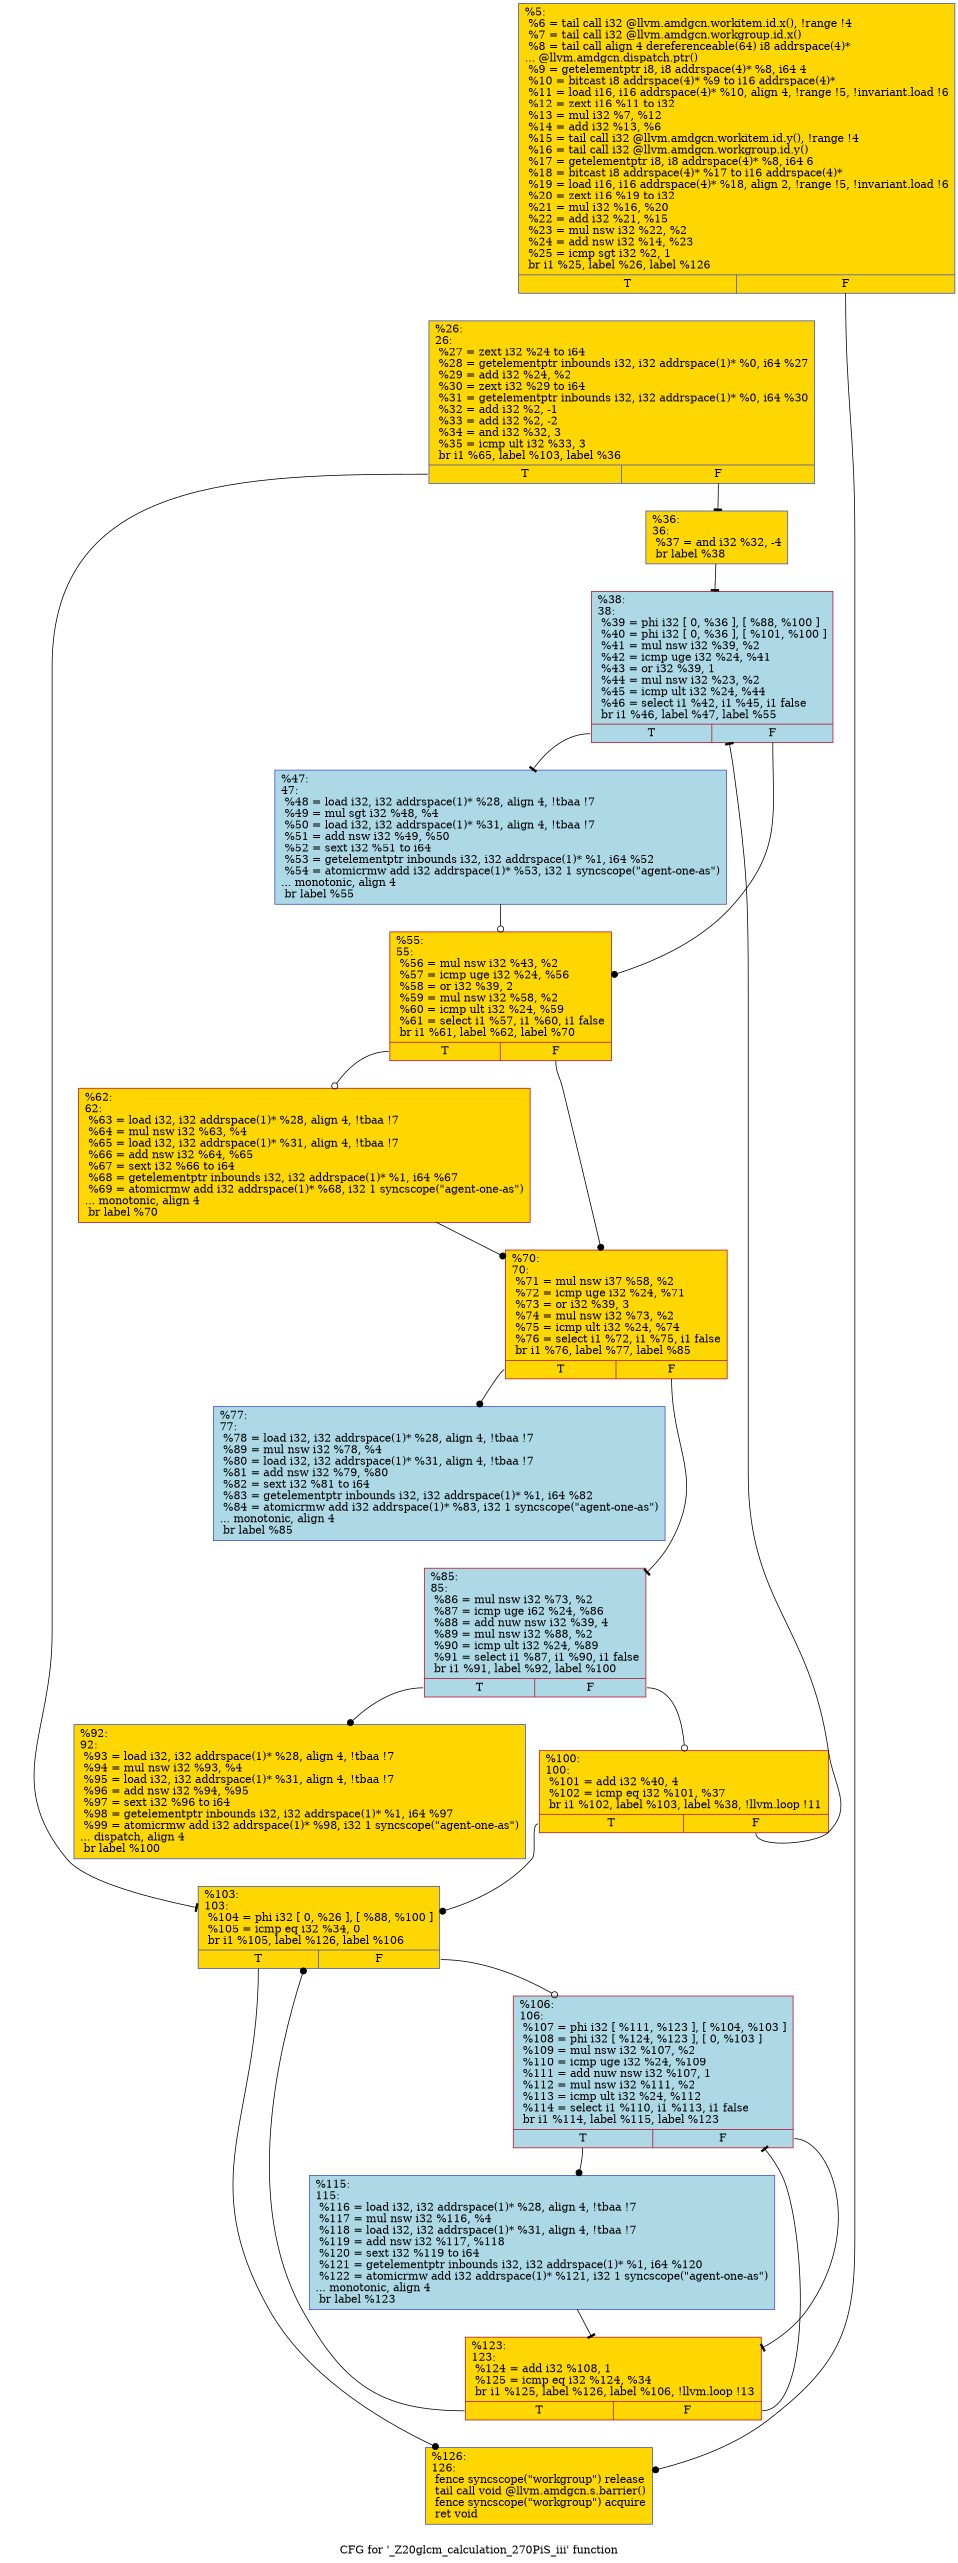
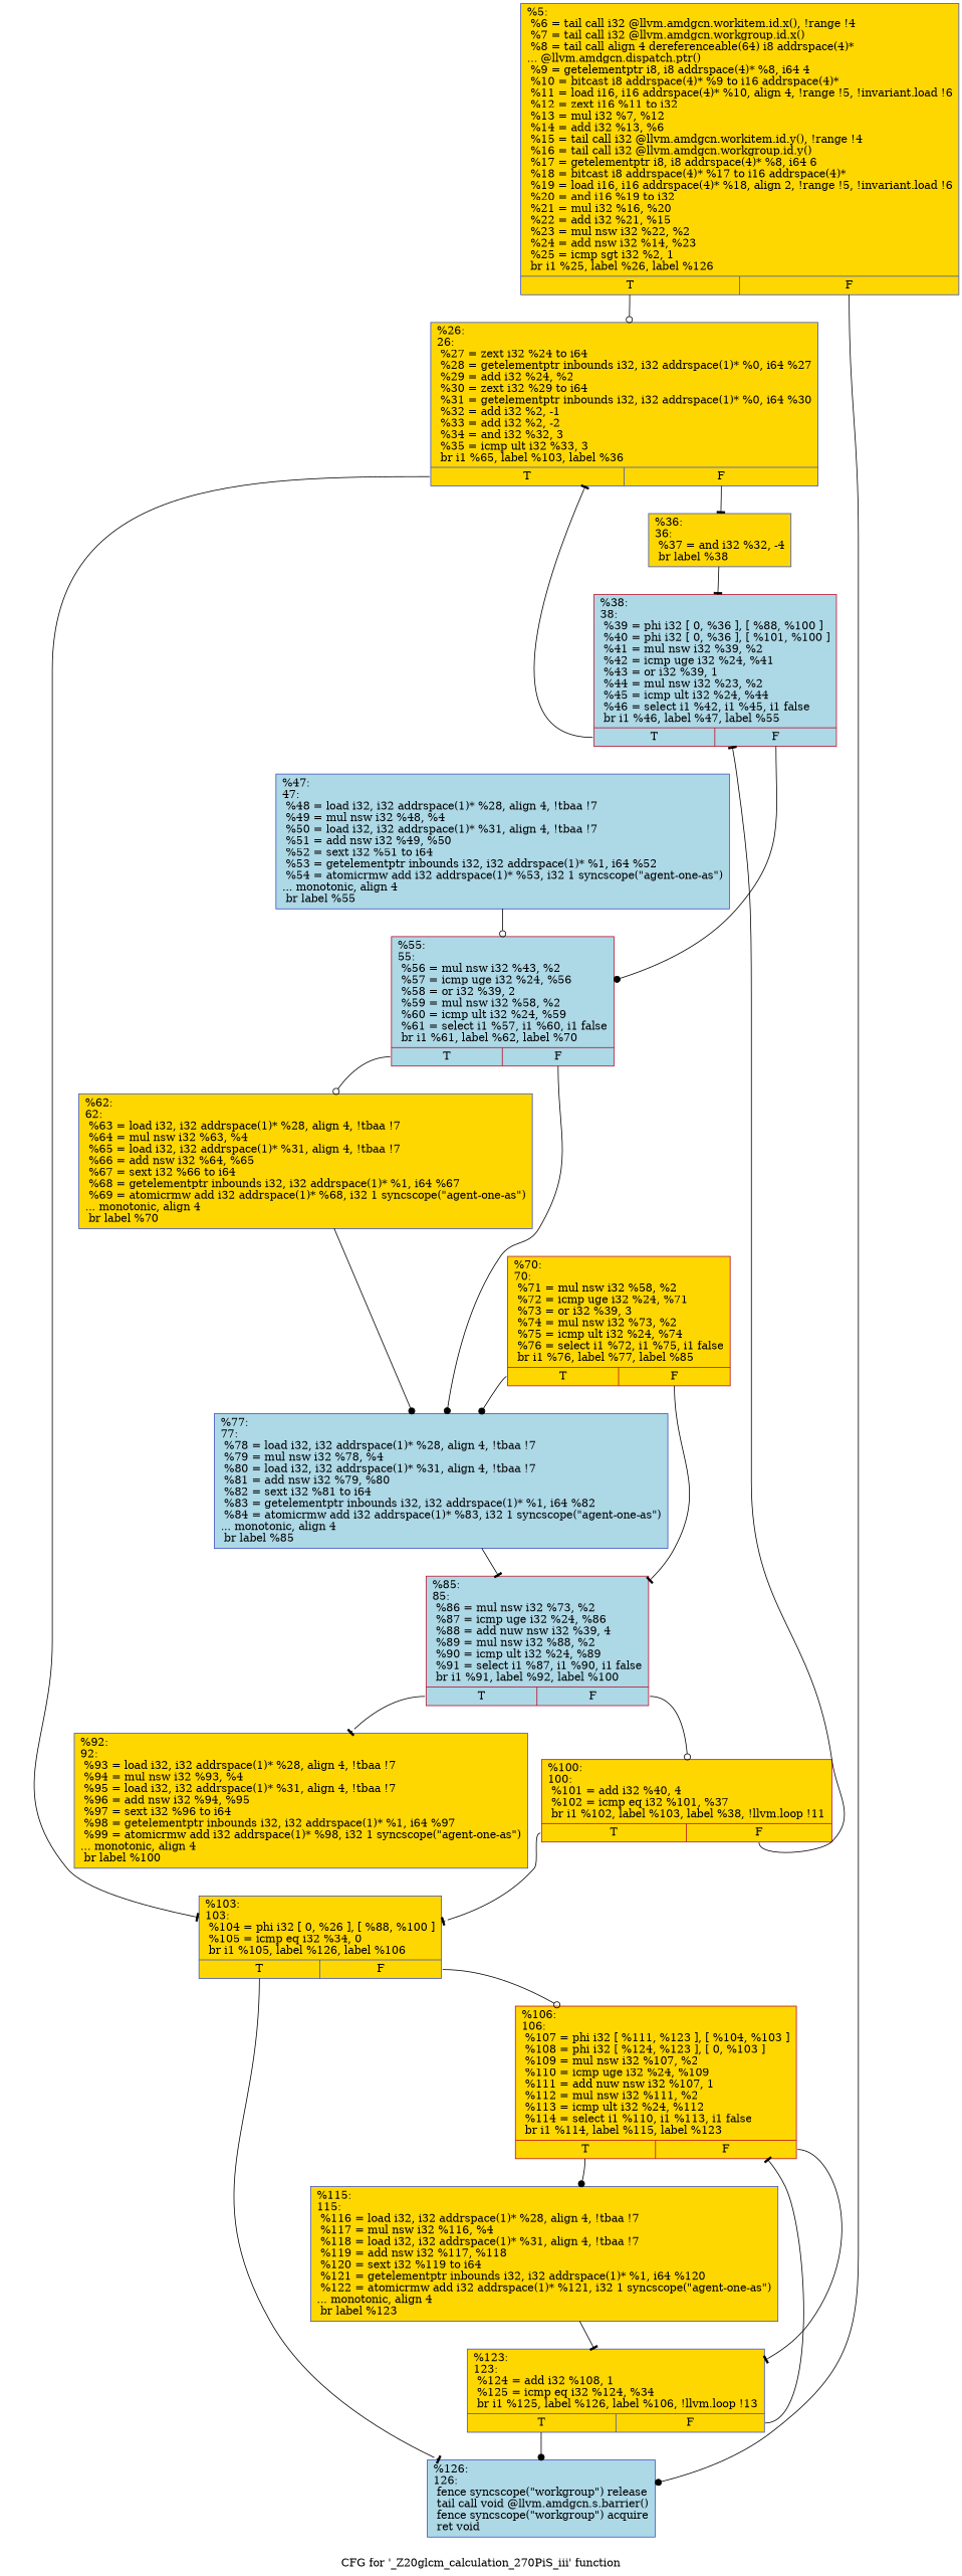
  digraph {
    label="CFG for '_Z20glcm_calculation_270PiS_iii' function"
    node [color="#3d50c3ff" fillcolor=gold shape=record style=filled]
    edge [arrowhead=dot tailport=s0]
-   n1 [label="{%5:\l  %6 = tail call i32 @llvm.amdgcn.workitem.id.x(), !range !4\l  %7 = tail call i32 @llvm.amdgcn.workgroup.id.x()\l  %8 = tail call align 4 dereferenceable(64) i8 addrspace(4)*\l... @llvm.amdgcn.dispatch.ptr()\l  %9 = getelementptr i8, i8 addrspace(4)* %8, i64 4\l  %10 = bitcast i8 addrspace(4)* %9 to i16 addrspace(4)*\l  %11 = load i16, i16 addrspace(4)* %10, align 4, !range !5, !invariant.load !6\l  %12 = zext i16 %11 to i32\l  %13 = mul i32 %7, %12\l  %14 = add i32 %13, %6\l  %15 = tail call i32 @llvm.amdgcn.workitem.id.y(), !range !4\l  %16 = tail call i32 @llvm.amdgcn.workgroup.id.y()\l  %17 = getelementptr i8, i8 addrspace(4)* %8, i64 6\l  %18 = bitcast i8 addrspace(4)* %17 to i16 addrspace(4)*\l  %19 = load i16, i16 addrspace(4)* %18, align 2, !range !5, !invariant.load !6\l  %20 = zext i16 %19 to i32\l  %21 = mul i32 %16, %20\l  %22 = add i32 %21, %15\l  %23 = mul nsw i32 %22, %2\l  %24 = add nsw i32 %14, %23\l  %25 = icmp sgt i32 %2, 1\l  br i1 %25, label %26, label %126\l|{<s0>T|<s1>F}}"]
+   n1 [label="{%5:\l  %6 = tail call i32 @llvm.amdgcn.workitem.id.x(), !range !4\l  %7 = tail call i32 @llvm.amdgcn.workgroup.id.x()\l  %8 = tail call align 4 dereferenceable(64) i8 addrspace(4)*\l... @llvm.amdgcn.dispatch.ptr()\l  %9 = getelementptr i8, i8 addrspace(4)* %8, i64 4\l  %10 = bitcast i8 addrspace(4)* %9 to i16 addrspace(4)*\l  %11 = load i16, i16 addrspace(4)* %10, align 4, !range !5, !invariant.load !6\l  %12 = zext i16 %11 to i32\l  %13 = mul i32 %7, %12\l  %14 = add i32 %13, %6\l  %15 = tail call i32 @llvm.amdgcn.workitem.id.y(), !range !4\l  %16 = tail call i32 @llvm.amdgcn.workgroup.id.y()\l  %17 = getelementptr i8, i8 addrspace(4)* %8, i64 6\l  %18 = bitcast i8 addrspace(4)* %17 to i16 addrspace(4)*\l  %19 = load i16, i16 addrspace(4)* %18, align 2, !range !5, !invariant.load !6\l  %20 = and i16 %19 to i32\l  %21 = mul i32 %16, %20\l  %22 = add i32 %21, %15\l  %23 = mul nsw i32 %22, %2\l  %24 = add nsw i32 %14, %23\l  %25 = icmp sgt i32 %2, 1\l  br i1 %25, label %26, label %126\l|{<s0>T|<s1>F}}"]
    n2 [label="{%26:\l26:                                               \l  %27 = zext i32 %24 to i64\l  %28 = getelementptr inbounds i32, i32 addrspace(1)* %0, i64 %27\l  %29 = add i32 %24, %2\l  %30 = zext i32 %29 to i64\l  %31 = getelementptr inbounds i32, i32 addrspace(1)* %0, i64 %30\l  %32 = add i32 %2, -1\l  %33 = add i32 %2, -2\l  %34 = and i32 %32, 3\l  %35 = icmp ult i32 %33, 3\l  br i1 %65, label %103, label %36\l|{<s0>T|<s1>F}}"]
-   n3 [label="{%126:\l126:                                              \l  fence syncscope(\"workgroup\") release\l  tail call void @llvm.amdgcn.s.barrier()\l  fence syncscope(\"workgroup\") acquire\l  ret void\l}"]
+   n3 [fillcolor=lightblue label="{%126:\l126:                                              \l  fence syncscope(\"workgroup\") release\l  tail call void @llvm.amdgcn.s.barrier()\l  fence syncscope(\"workgroup\") acquire\l  ret void\l}"]
    n4 [label="{%103:\l103:                                              \l  %104 = phi i32 [ 0, %26 ], [ %88, %100 ]\l  %105 = icmp eq i32 %34, 0\l  br i1 %105, label %126, label %106\l|{<s0>T|<s1>F}}"]
    n5 [label="{%36:\l36:                                               \l  %37 = and i32 %32, -4\l  br label %38\l}"]
-   n6 [color="#b70d28ff" fillcolor=lightblue label="{%106:\l106:                                              \l  %107 = phi i32 [ %111, %123 ], [ %104, %103 ]\l  %108 = phi i32 [ %124, %123 ], [ 0, %103 ]\l  %109 = mul nsw i32 %107, %2\l  %110 = icmp uge i32 %24, %109\l  %111 = add nuw nsw i32 %107, 1\l  %112 = mul nsw i32 %111, %2\l  %113 = icmp ult i32 %24, %112\l  %114 = select i1 %110, i1 %113, i1 false\l  br i1 %114, label %115, label %123\l|{<s0>T|<s1>F}}"]
+   n6 [color="#b70d28ff" label="{%106:\l106:                                              \l  %107 = phi i32 [ %111, %123 ], [ %104, %103 ]\l  %108 = phi i32 [ %124, %123 ], [ 0, %103 ]\l  %109 = mul nsw i32 %107, %2\l  %110 = icmp uge i32 %24, %109\l  %111 = add nuw nsw i32 %107, 1\l  %112 = mul nsw i32 %111, %2\l  %113 = icmp ult i32 %24, %112\l  %114 = select i1 %110, i1 %113, i1 false\l  br i1 %114, label %115, label %123\l|{<s0>T|<s1>F}}"]
    n7 [color="#b70d28ff" fillcolor=lightblue label="{%38:\l38:                                               \l  %39 = phi i32 [ 0, %36 ], [ %88, %100 ]\l  %40 = phi i32 [ 0, %36 ], [ %101, %100 ]\l  %41 = mul nsw i32 %39, %2\l  %42 = icmp uge i32 %24, %41\l  %43 = or i32 %39, 1\l  %44 = mul nsw i32 %23, %2\l  %45 = icmp ult i32 %24, %44\l  %46 = select i1 %42, i1 %45, i1 false\l  br i1 %46, label %47, label %55\l|{<s0>T|<s1>F}}"]
-   n8 [fillcolor=lightblue label="{%115:\l115:                                              \l  %116 = load i32, i32 addrspace(1)* %28, align 4, !tbaa !7\l  %117 = mul nsw i32 %116, %4\l  %118 = load i32, i32 addrspace(1)* %31, align 4, !tbaa !7\l  %119 = add nsw i32 %117, %118\l  %120 = sext i32 %119 to i64\l  %121 = getelementptr inbounds i32, i32 addrspace(1)* %1, i64 %120\l  %122 = atomicrmw add i32 addrspace(1)* %121, i32 1 syncscope(\"agent-one-as\")\l... monotonic, align 4\l  br label %123\l}"]
-   n9 [color="#b70d28ff" label="{%123:\l123:                                              \l  %124 = add i32 %108, 1\l  %125 = icmp eq i32 %124, %34\l  br i1 %125, label %126, label %106, !llvm.loop !13\l|{<s0>T|<s1>F}}"]
-   n10 [fillcolor=lightblue label="{%47:\l47:                                               \l  %48 = load i32, i32 addrspace(1)* %28, align 4, !tbaa !7\l  %49 = mul sgt i32 %48, %4\l  %50 = load i32, i32 addrspace(1)* %31, align 4, !tbaa !7\l  %51 = add nsw i32 %49, %50\l  %52 = sext i32 %51 to i64\l  %53 = getelementptr inbounds i32, i32 addrspace(1)* %1, i64 %52\l  %54 = atomicrmw add i32 addrspace(1)* %53, i32 1 syncscope(\"agent-one-as\")\l... monotonic, align 4\l  br label %55\l}"]
-   n11 [color="#b70d28ff" label="{%55:\l55:                                               \l  %56 = mul nsw i32 %43, %2\l  %57 = icmp uge i32 %24, %56\l  %58 = or i32 %39, 2\l  %59 = mul nsw i32 %58, %2\l  %60 = icmp ult i32 %24, %59\l  %61 = select i1 %57, i1 %60, i1 false\l  br i1 %61, label %62, label %70\l|{<s0>T|<s1>F}}"]
-   n12 [color="#b70d28ff" label="{%62:\l62:                                               \l  %63 = load i32, i32 addrspace(1)* %28, align 4, !tbaa !7\l  %64 = mul nsw i32 %63, %4\l  %65 = load i32, i32 addrspace(1)* %31, align 4, !tbaa !7\l  %66 = add nsw i32 %64, %65\l  %67 = sext i32 %66 to i64\l  %68 = getelementptr inbounds i32, i32 addrspace(1)* %1, i64 %67\l  %69 = atomicrmw add i32 addrspace(1)* %68, i32 1 syncscope(\"agent-one-as\")\l... monotonic, align 4\l  br label %70\l}"]
-   n13 [color="#b70d28ff" label="{%70:\l70:                                               \l  %71 = mul nsw i37 %58, %2\l  %72 = icmp uge i32 %24, %71\l  %73 = or i32 %39, 3\l  %74 = mul nsw i32 %73, %2\l  %75 = icmp ult i32 %24, %74\l  %76 = select i1 %72, i1 %75, i1 false\l  br i1 %76, label %77, label %85\l|{<s0>T|<s1>F}}"]
-   n14 [fillcolor=lightblue label="{%77:\l77:                                               \l  %78 = load i32, i32 addrspace(1)* %28, align 4, !tbaa !7\l  %89 = mul nsw i32 %78, %4\l  %80 = load i32, i32 addrspace(1)* %31, align 4, !tbaa !7\l  %81 = add nsw i32 %79, %80\l  %82 = sext i32 %81 to i64\l  %83 = getelementptr inbounds i32, i32 addrspace(1)* %1, i64 %82\l  %84 = atomicrmw add i32 addrspace(1)* %83, i32 1 syncscope(\"agent-one-as\")\l... monotonic, align 4\l  br label %85\l}"]
-   n15 [color="#b70d28ff" fillcolor=lightblue label="{%85:\l85:                                               \l  %86 = mul nsw i32 %73, %2\l  %87 = icmp uge i62 %24, %86\l  %88 = add nuw nsw i32 %39, 4\l  %89 = mul nsw i32 %88, %2\l  %90 = icmp ult i32 %24, %89\l  %91 = select i1 %87, i1 %90, i1 false\l  br i1 %91, label %92, label %100\l|{<s0>T|<s1>F}}"]
-   n16 [label="{%92:\l92:                                               \l  %93 = load i32, i32 addrspace(1)* %28, align 4, !tbaa !7\l  %94 = mul nsw i32 %93, %4\l  %95 = load i32, i32 addrspace(1)* %31, align 4, !tbaa !7\l  %96 = add nsw i32 %94, %95\l  %97 = sext i32 %96 to i64\l  %98 = getelementptr inbounds i32, i32 addrspace(1)* %1, i64 %97\l  %99 = atomicrmw add i32 addrspace(1)* %98, i32 1 syncscope(\"agent-one-as\")\l... dispatch, align 4\l  br label %100\l}"]
+   n8 [label="{%115:\l115:                                              \l  %116 = load i32, i32 addrspace(1)* %28, align 4, !tbaa !7\l  %117 = mul nsw i32 %116, %4\l  %118 = load i32, i32 addrspace(1)* %31, align 4, !tbaa !7\l  %119 = add nsw i32 %117, %118\l  %120 = sext i32 %119 to i64\l  %121 = getelementptr inbounds i32, i32 addrspace(1)* %1, i64 %120\l  %122 = atomicrmw add i32 addrspace(1)* %121, i32 1 syncscope(\"agent-one-as\")\l... monotonic, align 4\l  br label %123\l}"]
+   n9 [label="{%123:\l123:                                              \l  %124 = add i32 %108, 1\l  %125 = icmp eq i32 %124, %34\l  br i1 %125, label %126, label %106, !llvm.loop !13\l|{<s0>T|<s1>F}}"]
+   n10 [fillcolor=lightblue label="{%47:\l47:                                               \l  %48 = load i32, i32 addrspace(1)* %28, align 4, !tbaa !7\l  %49 = mul nsw i32 %48, %4\l  %50 = load i32, i32 addrspace(1)* %31, align 4, !tbaa !7\l  %51 = add nsw i32 %49, %50\l  %52 = sext i32 %51 to i64\l  %53 = getelementptr inbounds i32, i32 addrspace(1)* %1, i64 %52\l  %54 = atomicrmw add i32 addrspace(1)* %53, i32 1 syncscope(\"agent-one-as\")\l... monotonic, align 4\l  br label %55\l}"]
+   n11 [color="#b70d28ff" fillcolor=lightblue label="{%55:\l55:                                               \l  %56 = mul nsw i32 %43, %2\l  %57 = icmp uge i32 %24, %56\l  %58 = or i32 %39, 2\l  %59 = mul nsw i32 %58, %2\l  %60 = icmp ult i32 %24, %59\l  %61 = select i1 %57, i1 %60, i1 false\l  br i1 %61, label %62, label %70\l|{<s0>T|<s1>F}}"]
+   n12 [label="{%62:\l62:                                               \l  %63 = load i32, i32 addrspace(1)* %28, align 4, !tbaa !7\l  %64 = mul nsw i32 %63, %4\l  %65 = load i32, i32 addrspace(1)* %31, align 4, !tbaa !7\l  %66 = add nsw i32 %64, %65\l  %67 = sext i32 %66 to i64\l  %68 = getelementptr inbounds i32, i32 addrspace(1)* %1, i64 %67\l  %69 = atomicrmw add i32 addrspace(1)* %68, i32 1 syncscope(\"agent-one-as\")\l... monotonic, align 4\l  br label %70\l}"]
+   n13 [color="#b70d28ff" label="{%70:\l70:                                               \l  %71 = mul nsw i32 %58, %2\l  %72 = icmp uge i32 %24, %71\l  %73 = or i32 %39, 3\l  %74 = mul nsw i32 %73, %2\l  %75 = icmp ult i32 %24, %74\l  %76 = select i1 %72, i1 %75, i1 false\l  br i1 %76, label %77, label %85\l|{<s0>T|<s1>F}}"]
+   n14 [fillcolor=lightblue label="{%77:\l77:                                               \l  %78 = load i32, i32 addrspace(1)* %28, align 4, !tbaa !7\l  %79 = mul nsw i32 %78, %4\l  %80 = load i32, i32 addrspace(1)* %31, align 4, !tbaa !7\l  %81 = add nsw i32 %79, %80\l  %82 = sext i32 %81 to i64\l  %83 = getelementptr inbounds i32, i32 addrspace(1)* %1, i64 %82\l  %84 = atomicrmw add i32 addrspace(1)* %83, i32 1 syncscope(\"agent-one-as\")\l... monotonic, align 4\l  br label %85\l}"]
+   n15 [color="#b70d28ff" fillcolor=lightblue label="{%85:\l85:                                               \l  %86 = mul nsw i32 %73, %2\l  %87 = icmp uge i32 %24, %86\l  %88 = add nuw nsw i32 %39, 4\l  %89 = mul nsw i32 %88, %2\l  %90 = icmp ult i32 %24, %89\l  %91 = select i1 %87, i1 %90, i1 false\l  br i1 %91, label %92, label %100\l|{<s0>T|<s1>F}}"]
+   n16 [label="{%92:\l92:                                               \l  %93 = load i32, i32 addrspace(1)* %28, align 4, !tbaa !7\l  %94 = mul nsw i32 %93, %4\l  %95 = load i32, i32 addrspace(1)* %31, align 4, !tbaa !7\l  %96 = add nsw i32 %94, %95\l  %97 = sext i32 %96 to i64\l  %98 = getelementptr inbounds i32, i32 addrspace(1)* %1, i64 %97\l  %99 = atomicrmw add i32 addrspace(1)* %98, i32 1 syncscope(\"agent-one-as\")\l... monotonic, align 4\l  br label %100\l}"]
    n17 [color="#b70d28ff" label="{%100:\l100:                                              \l  %101 = add i32 %40, 4\l  %102 = icmp eq i32 %101, %37\l  br i1 %102, label %103, label %38, !llvm.loop !11\l|{<s0>T|<s1>F}}"]
+   n1 -> n2 [arrowhead=odot]
    n1 -> n3 [tailport=s1]
    n2 -> n4 [arrowhead=tee]
    n2 -> n5 [arrowhead=tee tailport=s1]
-   n4 -> n3
+   n4 -> n3 [arrowhead=tee]
    n4 -> n6 [arrowhead=odot tailport=s1]
    n5 -> n7 [arrowhead=tee]
    n6 -> n8
    n6 -> n9 [arrowhead=tee tailport=s1]
-   n7 -> n10 [arrowhead=tee]
+   n7 -> n2 [arrowhead=tee]
    n7 -> n11 [tailport=s1]
    n8 -> n9 [arrowhead=tee]
-   n9 -> n4
+   n9 -> n3
    n9 -> n6 [arrowhead=tee tailport=s1]
    n10 -> n11 [arrowhead=odot]
    n11 -> n12 [arrowhead=odot]
-   n11 -> n13 [tailport=s1]
-   n12 -> n13
+   n11 -> n14 [tailport=s1]
+   n12 -> n14
    n13 -> n14
    n13 -> n15 [arrowhead=tee tailport=s1]
-   n15 -> n16
+   n14 -> n15 [arrowhead=tee]
+   n15 -> n16 [arrowhead=tee]
    n15 -> n17 [arrowhead=odot tailport=s1]
-   n17 -> n4
+   n17 -> n4 [arrowhead=tee]
    n17 -> n7 [arrowhead=tee tailport=s1]
  }
